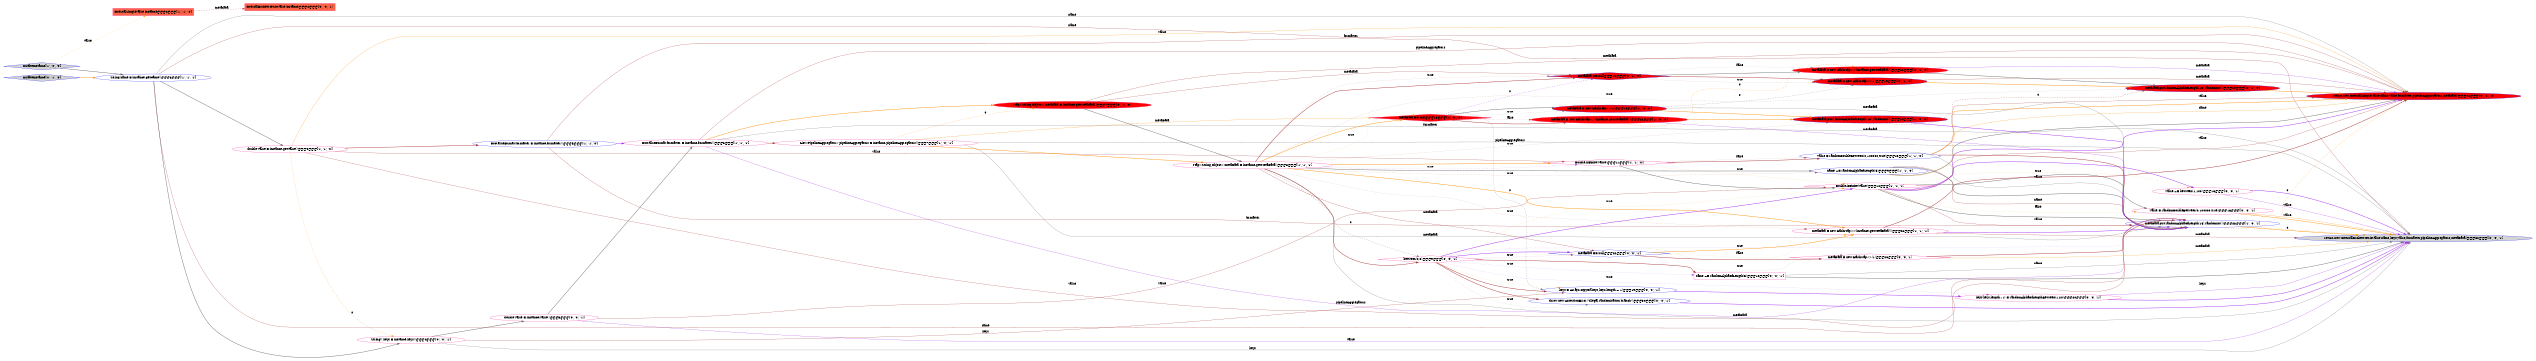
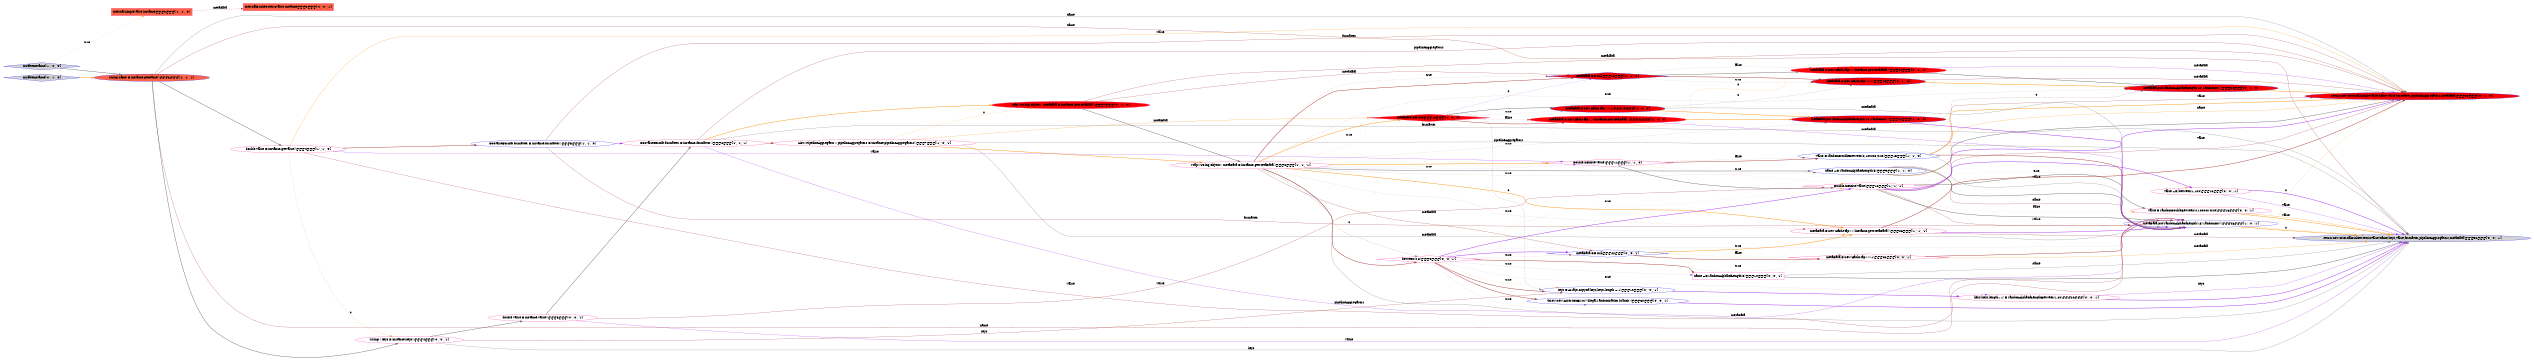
  digraph {
    rankdir=LR
    node [color=deeppink fillcolor=white shape=ellipse style=filled]
    edge [color=brown style=bold]
    n1 [label="value += between(1,100)@@@13@@@['0', '0', '1']"]
    n2 [color=blue fillcolor=lightgray label="return new InternalBucketMetricValue(name,keys,value,formatter,pipelineAggregators,metaData)@@@32@@@['0', '0', '1']"]
    n3 [color=blue fillcolor=red label="metadata.put(randomAlphaOfLength(15),randomInt())@@@24@@@['0', '1', '0']"]
    n4 [color=blue fillcolor=red label="return new InternalSimpleValue(name,value,formatter,pipelineAggregators,metadata)@@@28@@@['0', '1', '0']"]
    n5 [label="double value = instance.getValue()@@@4@@@['1', '1', '0']"]
    n6 [color=blue label="metaData.put(randomAlphaOfLength(15),randomInt())@@@28@@@['1', '0', '1']"]
    n7 [label="Double.isFinite(value)@@@11@@@['1', '1', '0']" shape=diamond]
    n8 [color=blue label="DocValueFormat formatter = instance.formatter()@@@5@@@['1', '1', '0']"]
    n9 [label="String(( keys = instance.keys()@@@4@@@['0', '0', '1']"]
    n10 [label="Double.isFinite(value)@@@12@@@['1', '1', '1']" shape=diamond]
    n11 [color=blue label="value = randomDoubleBetween(0,100000,true)@@@15@@@['1', '1', '0']"]
    n12 [label="DocValueFormat formatter = instance.formatter()@@@6@@@['1', '1', '1']"]
    n13 [color=blue label="keys = Arrays.copyOf(keys,keys.length + 1)@@@19@@@['0', '0', '1']"]
    n14 [label="double value = instance.value()@@@5@@@['0', '0', '1']"]
    n15 [color=blue label="name += randomAlphaOfLength(5)@@@9@@@['1', '1', '0']"]
    n16 [label="keys(keys.length - 1( = randomAlphaOfLengthBetween(1,20)@@@20@@@['0', '0', '1']"]
    n17 [label="between(0,3)@@@9@@@['0', '0', '1']" shape=diamond]
    n18 [color=blue label="metaData == null@@@22@@@['0', '0', '1']" shape=diamond]
    n19 [label="name += randomAlphaOfLength(5)@@@10@@@['0', '0', '1']" shape=box]
    n20 [color=blue label="throw new AssertionError(\"Illegal randomisation branch\")@@@30@@@['0', '0', '1']"]
    n21 [label="value = randomDoubleBetween(0,100000,true)@@@16@@@['0', '0', '1']"]
    n22 [label="metaData = new HashMap<>(1)@@@23@@@['0', '0', '1']" shape=diamond]
    n23 [label="metaData = new HashMap<>(instance.getMetaData())@@@26@@@['1', '1', '1']"]
    n24 [fillcolor=red label="metaData == null@@@18@@@['1', '0', '0']" shape=diamond]
    n25 [color=blue fillcolor=red label="metaData = new HashMap<>(1)@@@19@@@['1', '0', '0']"]
    n26 [color=blue fillcolor=red label="metadata == null@@@18@@@['0', '1', '0']" shape=diamond]
    n27 [fillcolor=red label="metaData = new HashMap<>(instance.getMetaData())@@@22@@@['1', '0', '0']"]
    n28 [color=blue fillcolor=red label="metadata = new HashMap<>(1)@@@19@@@['0', '1', '0']"]
    n29 [color=blue fillcolor=red label="metaData.put(randomAlphaOfLength(15),randomInt())@@@24@@@['1', '0', '0']"]
    n30 [fillcolor=red label="metadata = new HashMap<>(instance.getMetadata())@@@22@@@['0', '1', '0']"]
    n31 [color=blue fillcolor=lightgray label="mutateInstance['1', '0', '0']" shape=diamond]
-   n32 [color=blue label="String name = instance.getName()@@@3@@@['1', '1', '1']"]
+   n32 [color=blue fillcolor=tomato label="String name = instance.getName()@@@3@@@['1', '1', '1']"]
    n33 [fillcolor=tomato label="InternalSimpleValue instance@@@2@@@['1', '1', '0']" shape=box]
    n34 [fillcolor=tomato label="InternalBucketMetricValue instance@@@2@@@['0', '0', '1']" shape=box]
    n35 [fillcolor=red label="Map<String,Object> metadata = instance.getMetadata()@@@7@@@['0', '1', '0']"]
    n36 [label="List<PipelineAggregator> pipelineAggregators = instance.pipelineAggregators()@@@7@@@['1', '0', '1']"]
    n37 [color=blue fillcolor=lightgray label="mutateInstance['0', '1', '0']" shape=diamond]
    n38 [label="Map<String,Object> metaData = instance.getMetaData()@@@8@@@['1', '1', '1']"]
    n1 -> n2 [color=purple label=value style=solid]
    n1 -> n2 [color=purple]
    n3 -> n4 [color=darkorange]
    n5 -> n4 [color=darkorange label=value style=solid]
    n5 -> n6 [label=value style=solid]
-   n5 -> n7 [label=value style=solid]
+   n5 -> n7 [color=purple label=value style=solid]
    n5 -> n8
    n5 -> n9 [color=darkorange label=0 style=dashed]
    n6 -> n2 [color=darkorange]
    n6 -> n2 [color=darkorange label=0 style=dashed]
    n6 -> n4 [color=darkorange label=0 style=dashed]
    n7 -> n10 [color=gray40]
    n7 -> n10 [color=darkorange label=true style=dotted]
    n7 -> n11 [label=false style=dotted]
    n7 -> n11
    n8 -> n4 [label=formatter style=solid]
    n8 -> n6 [label=formatter style=solid]
    n8 -> n12 [color=purple]
    n9 -> n2 [color=gray40 label=keys style=solid]
    n9 -> n13 [label=keys style=solid]
    n9 -> n14 [color=gray40]
    n10 -> n1 [color=purple]
    n10 -> n1 [color=darkorange label=true style=dotted]
    n10 -> n4 [label=value style=solid]
    n10 -> n4 [color=purple]
    n10 -> n6 [label=value style=solid]
    n10 -> n6 [color=gray40]
    n10 -> n21 [color=darkorange label=false style=dotted]
    n10 -> n21 [color=gray40]
    n11 -> n4 [label=value style=solid]
    n11 -> n4 [color=darkorange]
    n11 -> n6
    n11 -> n6 [color=gray40 label=value style=solid]
    n12 -> n2 [color=gray40 label=formatter style=solid]
    n12 -> n4 [label=pipelineAggregators style=solid]
    n12 -> n6 [color=purple label=pipelineAggregators style=solid]
    n12 -> n35 [color=darkorange]
    n12 -> n36
    n13 -> n16 [color=purple]
    n14 -> n2 [color=purple label=value style=solid]
    n14 -> n10 [label=value style=solid]
    n14 -> n12 [color=gray40]
    n15 -> n4 [color=gray40]
    n15 -> n4 [color=darkorange label=name style=solid]
    n15 -> n6 [color=gray40]
    n15 -> n6 [label=name style=solid]
    n16 -> n2 [color=purple]
    n16 -> n2 [color=purple label=keys style=solid]
    n17 -> n6 [color=purple label=true style=dotted]
    n17 -> n10 [color=purple]
    n17 -> n10 [color=darkorange label=true style=dotted]
    n17 -> n13
    n17 -> n13 [color=darkorange label=true style=dotted]
    n17 -> n16 [color=purple label=true style=dotted]
    n17 -> n18 [color=purple]
    n17 -> n18 [label=true style=dotted]
    n17 -> n19
    n17 -> n19 [color=purple label=true style=dotted]
    n17 -> n20
    n17 -> n20 [color=gray40 label=true style=dotted]
    n18 -> n22 [color=gray40 label=true style=dotted]
    n18 -> n22
    n18 -> n23 [color=darkorange label=false style=dotted]
    n18 -> n23 [color=darkorange]
    n19 -> n2 [color=gray40]
    n19 -> n2 [color=gray40 label=name style=solid]
    n20 -> n2 [color=purple]
    n21 -> n2 [color=darkorange label=value style=solid]
    n21 -> n2 [color=darkorange]
    n22 -> n2 [color=darkorange label=metaData style=solid]
    n22 -> n6
    n23 -> n2 [label=metaData style=solid]
    n23 -> n4
    n23 -> n6 [color=purple]
    n24 -> n13 [color=gray40 label=0 style=dashed]
    n24 -> n25 [color=gray40 label=true style=dotted]
    n24 -> n25 [color=gray40]
    n24 -> n26 [color=purple label=0 style=dashed]
    n24 -> n27
    n24 -> n27 [label=false style=dotted]
    n25 -> n6 [color=gray40 label=metaData style=solid]
    n25 -> n28 [color=gray40 label=0 style=dashed]
    n25 -> n29 [color=darkorange]
    n26 -> n28 [label=true style=dotted]
    n26 -> n28
    n26 -> n30 [color=gray40 label=false style=dotted]
    n26 -> n30 [color=gray40]
    n27 -> n6 [color=purple label=metaData style=solid]
    n27 -> n29 [color=darkorange]
    n27 -> n30 [color=darkorange label=0 style=dashed]
    n28 -> n3 [color=darkorange]
    n28 -> n4 [label=metadata style=solid]
    n29 -> n3 [label=0 style=dashed]
    n29 -> n6 [color=purple]
    n30 -> n3 [color=gray40]
    n30 -> n4 [color=purple label=metadata style=solid]
    n31 -> n32 [color=gray40]
-   n31 -> n33 [color=darkorange label=value style=dotted]
+   n31 -> n33 [color=darkorange label=true style=dotted]
    n32 -> n2 [label=name style=solid]
    n32 -> n4 [color=gray40 label=name style=solid]
    n32 -> n5 [color=gray40]
    n32 -> n6 [label=name style=solid]
    n32 -> n9 [color=gray40]
    n33 -> n34 [label=metadata style=dashed]
    n35 -> n4 [label=metadata style=solid]
    n35 -> n26 [label=metadata style=solid]
    n35 -> n38 [color=gray40]
    n36 -> n2 [color=gray40 label=pipelineAggregators style=solid]
    n36 -> n6 [color=gray40 label=metaData style=solid]
    n36 -> n24 [color=darkorange label=metaData style=solid]
    n36 -> n35 [color=darkorange label=0 style=dashed]
    n36 -> n38 [color=darkorange]
    n37 -> n32 [color=darkorange]
    n38 -> n2 [color=gray40 label=metaData style=solid]
    n38 -> n3 [label=true style=dotted]
    n38 -> n7 [color=darkorange]
    n38 -> n7 [color=purple label=true style=dotted]
    n38 -> n15 [color=gray40]
    n38 -> n15 [label=true style=dotted]
    n38 -> n17
    n38 -> n17 [color=gray40 label=0 style=dashed]
    n38 -> n18 [label=metaData style=solid]
    n38 -> n23 [color=darkorange]
    n38 -> n23 [label=true style=dotted]
    n38 -> n24 [color=darkorange label=true style=dotted]
    n38 -> n24 [color=darkorange]
    n38 -> n26
    n38 -> n26 [label=true style=dotted]
    n38 -> n29 [label=true style=dotted]
  }
